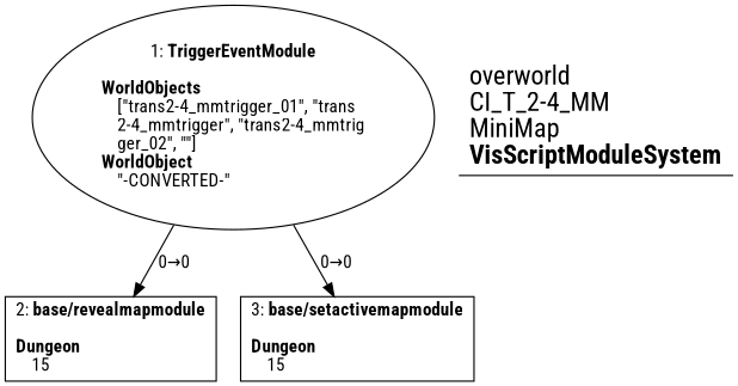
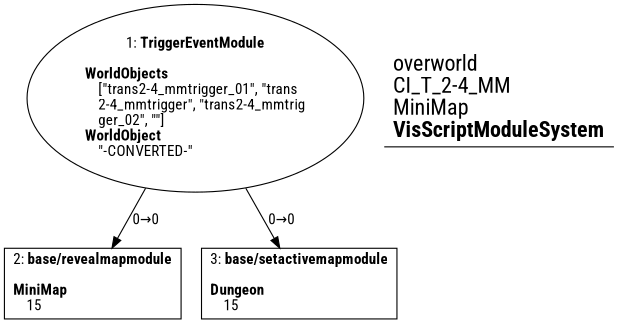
  digraph {
    fontname="Roboto Condensed"
    splines=spline
    node [fontname="Roboto Condensed" shape=box]
    edge [fontname="Roboto Condensed"]
    n1 [label=<1: <b>TriggerEventModule</b><br/><br/><b>WorldObjects</b><br align="left"/>    [&quot;trans2-4_mmtrigger_01&quot;, &quot;trans<br align="left"/>    2-4_mmtrigger&quot;, &quot;trans2-4_mmtrig<br align="left"/>    ger_02&quot;, &quot;&quot;]<br align="left"/><b>WorldObject</b><br align="left"/>    &quot;-CONVERTED-&quot;<br align="left"/>> shape=oval]
-   n2 [label=<2: <b>base/revealmapmodule</b><br/><br/><b>Dungeon</b><br align="left"/>    15<br align="left"/>>]
+   n2 [label=<2: <b>base/revealmapmodule</b><br/><br/><b>MiniMap</b><br align="left"/>    15<br align="left"/>>]
    n3 [label=<3: <b>base/setactivemapmodule</b><br/><br/><b>Dungeon</b><br align="left"/>    15<br align="left"/>>]
    n4 [label=<<font point-size="20">overworld<br align="left"/>CI_T_2-4_MM<br align="left"/>MiniMap<br align="left"/><b>VisScriptModuleSystem</b><br align="left"/></font>> shape=underline]
    n1 -> n2 [label="0→0"]
    n1 -> n3 [label="0→0"]
  }
